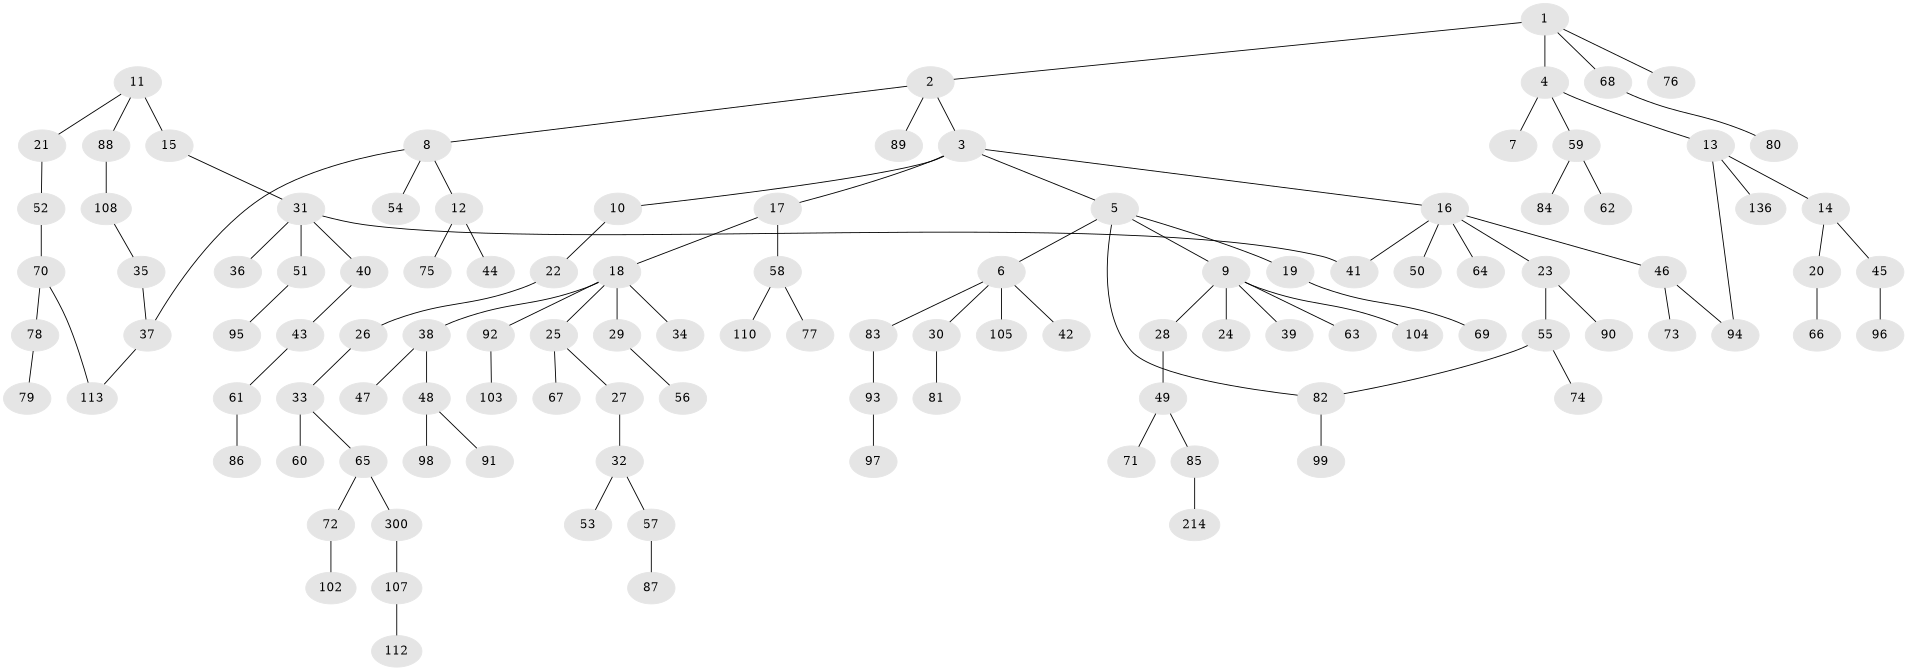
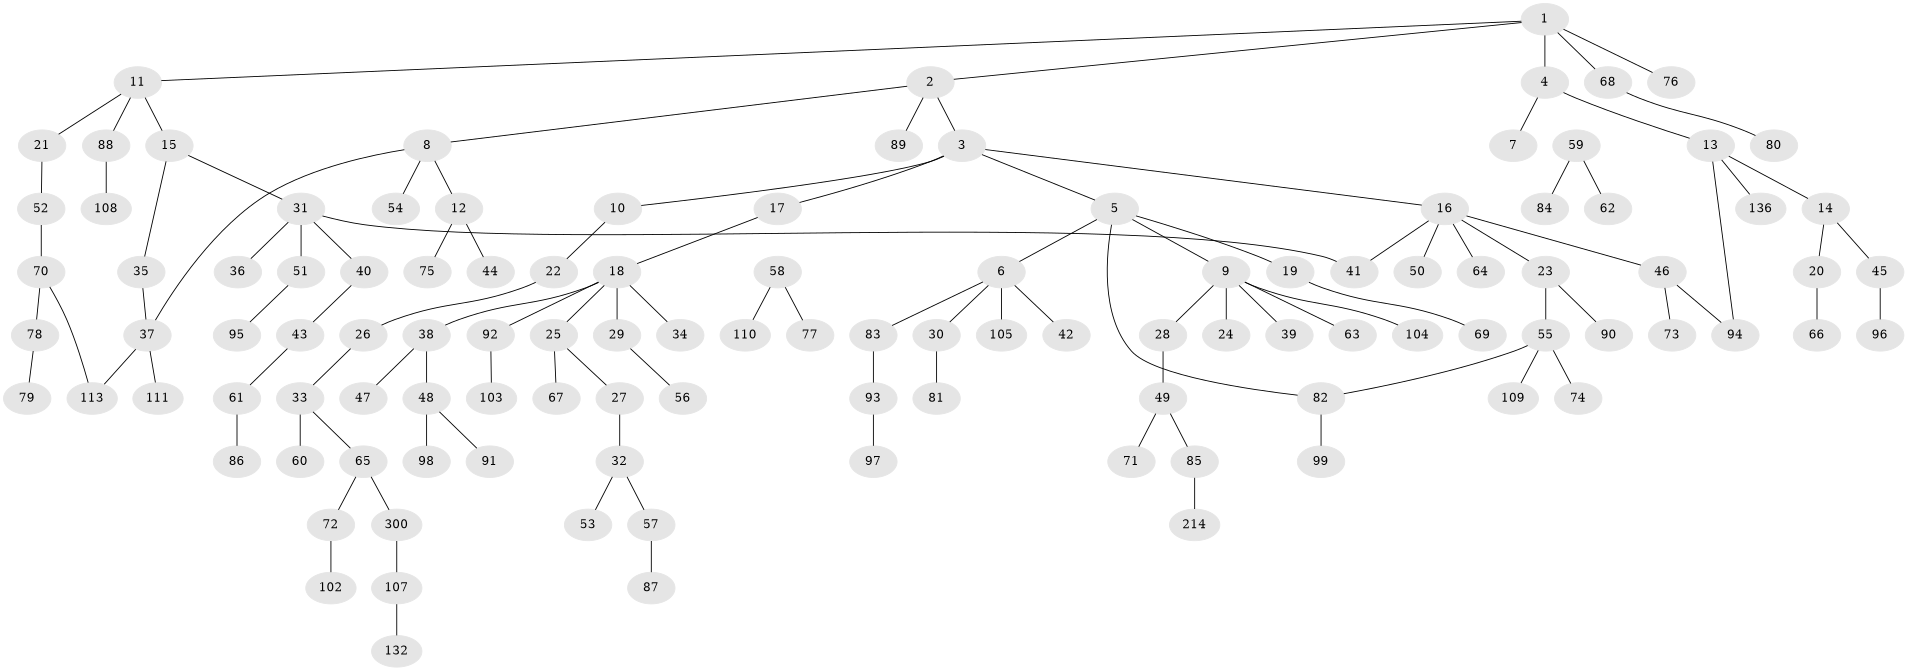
  graph {
    node [color=gray90 style=filled]
    1
    2
    4
    11
    68
    76
    3
    8
    89
    7
    13
    59
    15
    21
    88
    80
    5
    10
    16
    17
    12
    37
    54
    6
    9
    19
    82
    22
    23
    41
    46
    50
    64
    18
    58
    14
    94
    n38 [label=136]
    62
    84
    30
    42
    83
    105
    24
    28
    39
    63
    104
    69
    99
    81
    93
    44
    75
+   111
    113
    49
    26
    31
    35
    52
    108
    20
    45
    66
    96
    36
    40
    51
    55
    90
    73
    25
    29
    34
    38
    92
    77
    110
    27
    67
    56
    47
    48
    103
    70
    33
    74
+   109
    32
    60
    65
    53
    57
    71
    85
    43
    95
    87
    72
    n102 [label=300]
    91
    98
    61
    86
    n107 [label=214]
    78
    102
    107
    79
    97
-   112
+   112 [label=132]
    1 -- 2
    1 -- 4
+   1 -- 11
    1 -- 68
    1 -- 76
    2 -- 3
    2 -- 8
    2 -- 89
    4 -- 7
    4 -- 13
-   4 -- 59
    11 -- 15
    11 -- 21
    11 -- 88
    68 -- 80
    3 -- 5
    3 -- 10
    3 -- 16
    3 -- 17
    8 -- 12
    8 -- 37
    8 -- 54
    13 -- 14
    13 -- 94
    13 -- n38
    59 -- 62
    59 -- 84
    15 -- 31
-   108 -- 35
+   15 -- 35
    21 -- 52
    88 -- 108
    5 -- 6
    5 -- 9
    5 -- 19
    5 -- 82
    10 -- 22
    16 -- 23
    16 -- 41
    16 -- 46
    16 -- 50
    16 -- 64
    17 -- 18
-   17 -- 58
    12 -- 44
    12 -- 75
+   37 -- 111
    37 -- 113
    6 -- 30
    6 -- 42
    6 -- 83
    6 -- 105
    9 -- 24
    9 -- 28
    9 -- 39
    9 -- 63
    9 -- 104
    19 -- 69
    82 -- 99
    22 -- 26
    23 -- 55
    23 -- 90
    46 -- 94
    46 -- 73
    18 -- 25
    18 -- 29
    18 -- 34
    18 -- 38
    18 -- 92
    58 -- 77
    58 -- 110
    14 -- 20
    14 -- 45
    30 -- 81
    83 -- 93
    28 -- 49
    93 -- 97
    49 -- 71
    49 -- 85
    26 -- 33
    31 -- 41
    31 -- 36
    31 -- 40
    31 -- 51
    35 -- 37
    52 -- 70
    20 -- 66
    45 -- 96
    40 -- 43
    51 -- 95
    55 -- 82
    55 -- 74
+   55 -- 109
    25 -- 27
    25 -- 67
    29 -- 56
    38 -- 47
    38 -- 48
    92 -- 103
    27 -- 32
    48 -- 91
    48 -- 98
    70 -- 113
    70 -- 78
    33 -- 60
    33 -- 65
    32 -- 53
    32 -- 57
    65 -- 72
    65 -- n102
    57 -- 87
    85 -- n107
    43 -- 61
    72 -- 102
    n102 -- 107
    61 -- 86
    78 -- 79
    107 -- 112
  }
